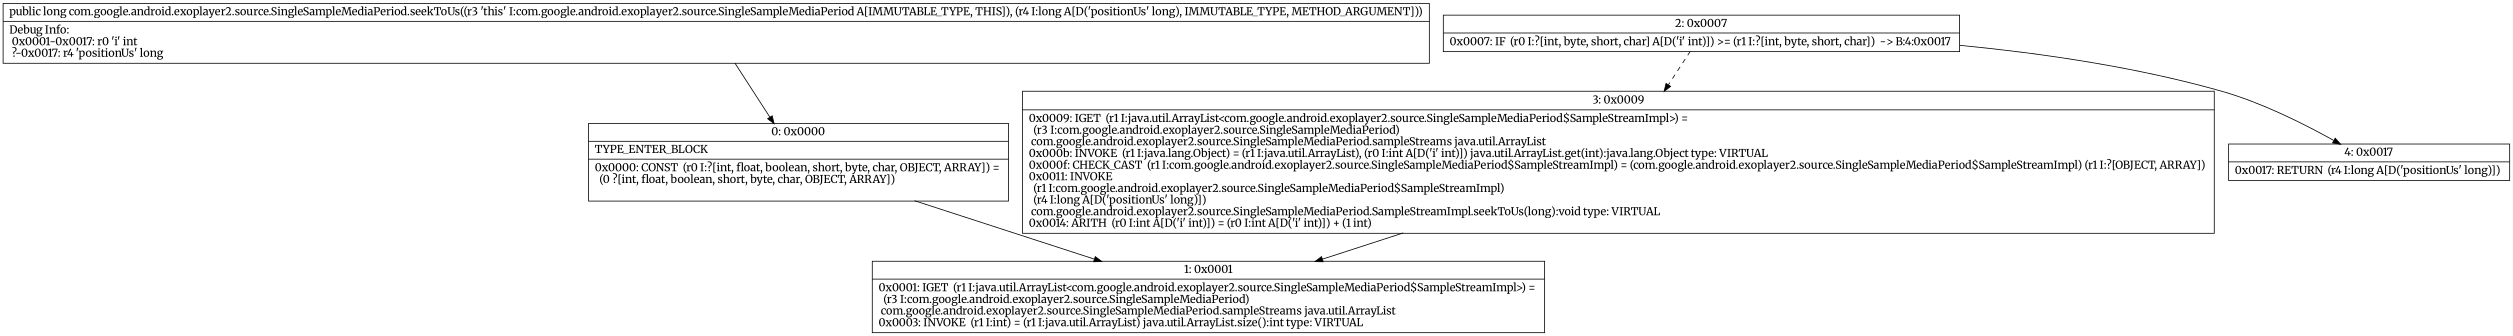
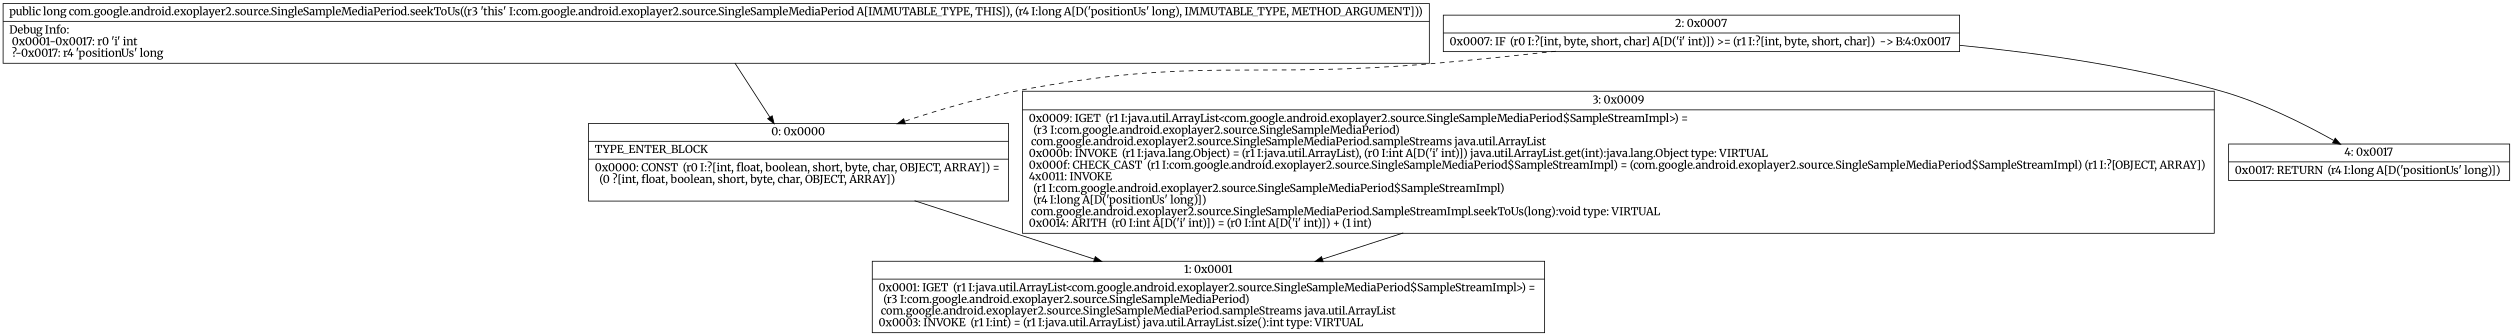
  digraph {
    fontname=Merriweather
    node [fontname=Merriweather shape=record]
    edge [fontname=Merriweather]
    n1 [label="{0\:\ 0x0000|TYPE_ENTER_BLOCK\l|0x0000: CONST  (r0 I:?[int, float, boolean, short, byte, char, OBJECT, ARRAY]) = \l  (0 ?[int, float, boolean, short, byte, char, OBJECT, ARRAY])\l \l}"]
    n2 [label="{1\:\ 0x0001|0x0001: IGET  (r1 I:java.util.ArrayList\<com.google.android.exoplayer2.source.SingleSampleMediaPeriod$SampleStreamImpl\>) = \l  (r3 I:com.google.android.exoplayer2.source.SingleSampleMediaPeriod)\l com.google.android.exoplayer2.source.SingleSampleMediaPeriod.sampleStreams java.util.ArrayList \l0x0003: INVOKE  (r1 I:int) = (r1 I:java.util.ArrayList) java.util.ArrayList.size():int type: VIRTUAL \l}"]
    n3 [label="{2\:\ 0x0007|0x0007: IF  (r0 I:?[int, byte, short, char] A[D('i' int)]) \>= (r1 I:?[int, byte, short, char])  \-\> B:4:0x0017 \l}"]
-   n4 [label="{3\:\ 0x0009|0x0009: IGET  (r1 I:java.util.ArrayList\<com.google.android.exoplayer2.source.SingleSampleMediaPeriod$SampleStreamImpl\>) = \l  (r3 I:com.google.android.exoplayer2.source.SingleSampleMediaPeriod)\l com.google.android.exoplayer2.source.SingleSampleMediaPeriod.sampleStreams java.util.ArrayList \l0x000b: INVOKE  (r1 I:java.lang.Object) = (r1 I:java.util.ArrayList), (r0 I:int A[D('i' int)]) java.util.ArrayList.get(int):java.lang.Object type: VIRTUAL \l0x000f: CHECK_CAST  (r1 I:com.google.android.exoplayer2.source.SingleSampleMediaPeriod$SampleStreamImpl) = (com.google.android.exoplayer2.source.SingleSampleMediaPeriod$SampleStreamImpl) (r1 I:?[OBJECT, ARRAY]) \l0x0011: INVOKE  \l  (r1 I:com.google.android.exoplayer2.source.SingleSampleMediaPeriod$SampleStreamImpl)\l  (r4 I:long A[D('positionUs' long)])\l com.google.android.exoplayer2.source.SingleSampleMediaPeriod.SampleStreamImpl.seekToUs(long):void type: VIRTUAL \l0x0014: ARITH  (r0 I:int A[D('i' int)]) = (r0 I:int A[D('i' int)]) + (1 int) \l}"]
+   n4 [label="{3\:\ 0x0009|0x0009: IGET  (r1 I:java.util.ArrayList\<com.google.android.exoplayer2.source.SingleSampleMediaPeriod$SampleStreamImpl\>) = \l  (r3 I:com.google.android.exoplayer2.source.SingleSampleMediaPeriod)\l com.google.android.exoplayer2.source.SingleSampleMediaPeriod.sampleStreams java.util.ArrayList \l0x000b: INVOKE  (r1 I:java.lang.Object) = (r1 I:java.util.ArrayList), (r0 I:int A[D('i' int)]) java.util.ArrayList.get(int):java.lang.Object type: VIRTUAL \l0x000f: CHECK_CAST  (r1 I:com.google.android.exoplayer2.source.SingleSampleMediaPeriod$SampleStreamImpl) = (com.google.android.exoplayer2.source.SingleSampleMediaPeriod$SampleStreamImpl) (r1 I:?[OBJECT, ARRAY]) \l4x0011: INVOKE  \l  (r1 I:com.google.android.exoplayer2.source.SingleSampleMediaPeriod$SampleStreamImpl)\l  (r4 I:long A[D('positionUs' long)])\l com.google.android.exoplayer2.source.SingleSampleMediaPeriod.SampleStreamImpl.seekToUs(long):void type: VIRTUAL \l0x0014: ARITH  (r0 I:int A[D('i' int)]) = (r0 I:int A[D('i' int)]) + (1 int) \l}"]
    n5 [label="{4\:\ 0x0017|0x0017: RETURN  (r4 I:long A[D('positionUs' long)]) \l}"]
    n6 [label="{public long com.google.android.exoplayer2.source.SingleSampleMediaPeriod.seekToUs((r3 'this' I:com.google.android.exoplayer2.source.SingleSampleMediaPeriod A[IMMUTABLE_TYPE, THIS]), (r4 I:long A[D('positionUs' long), IMMUTABLE_TYPE, METHOD_ARGUMENT]))  | Debug Info:\l  0x0001\-0x0017: r0 'i' int\l  ?\-0x0017: r4 'positionUs' long\l}"]
    n1 -> n2
-   n3 -> n4 [style=dashed]
+   n3 -> n1 [style=dashed]
    n3 -> n5
    n4 -> n2
    n6 -> n1
  }
